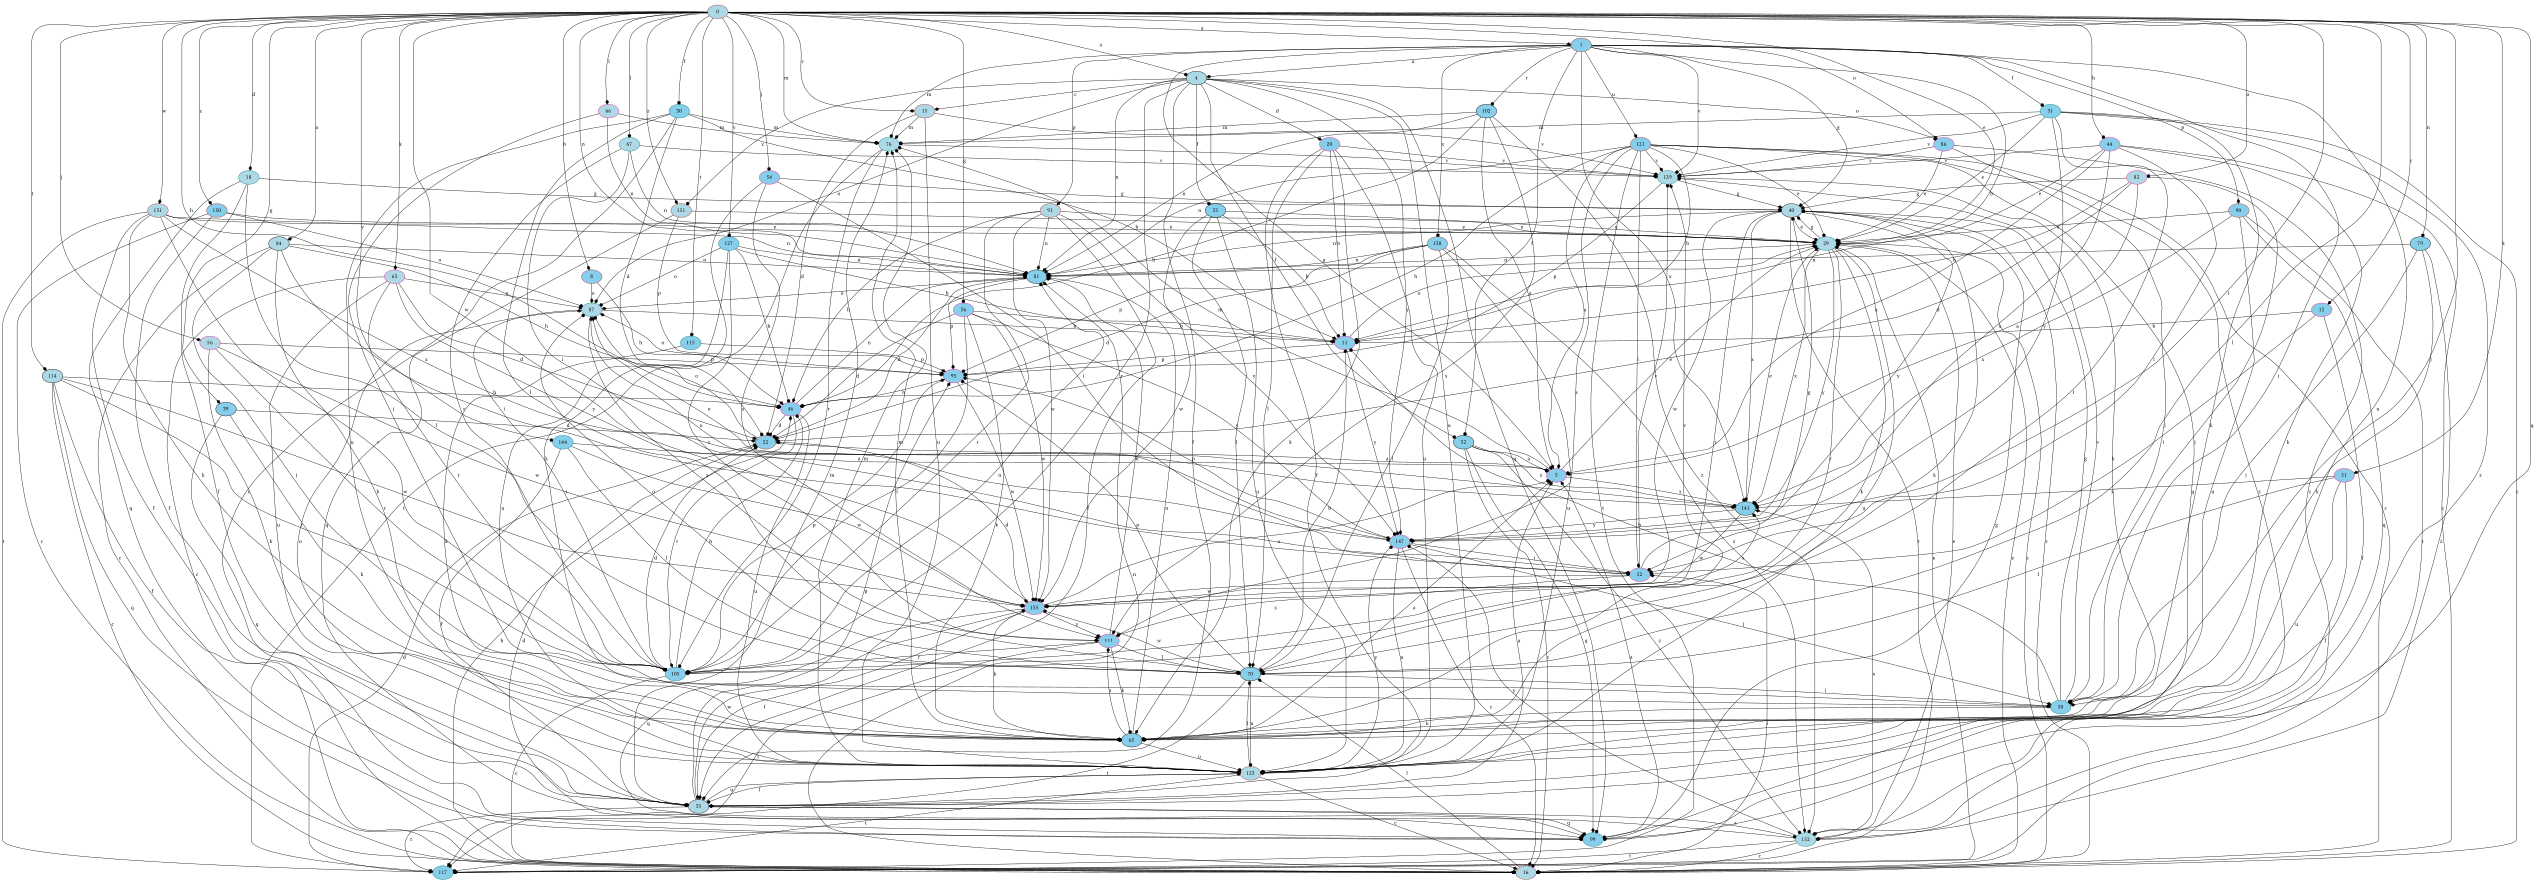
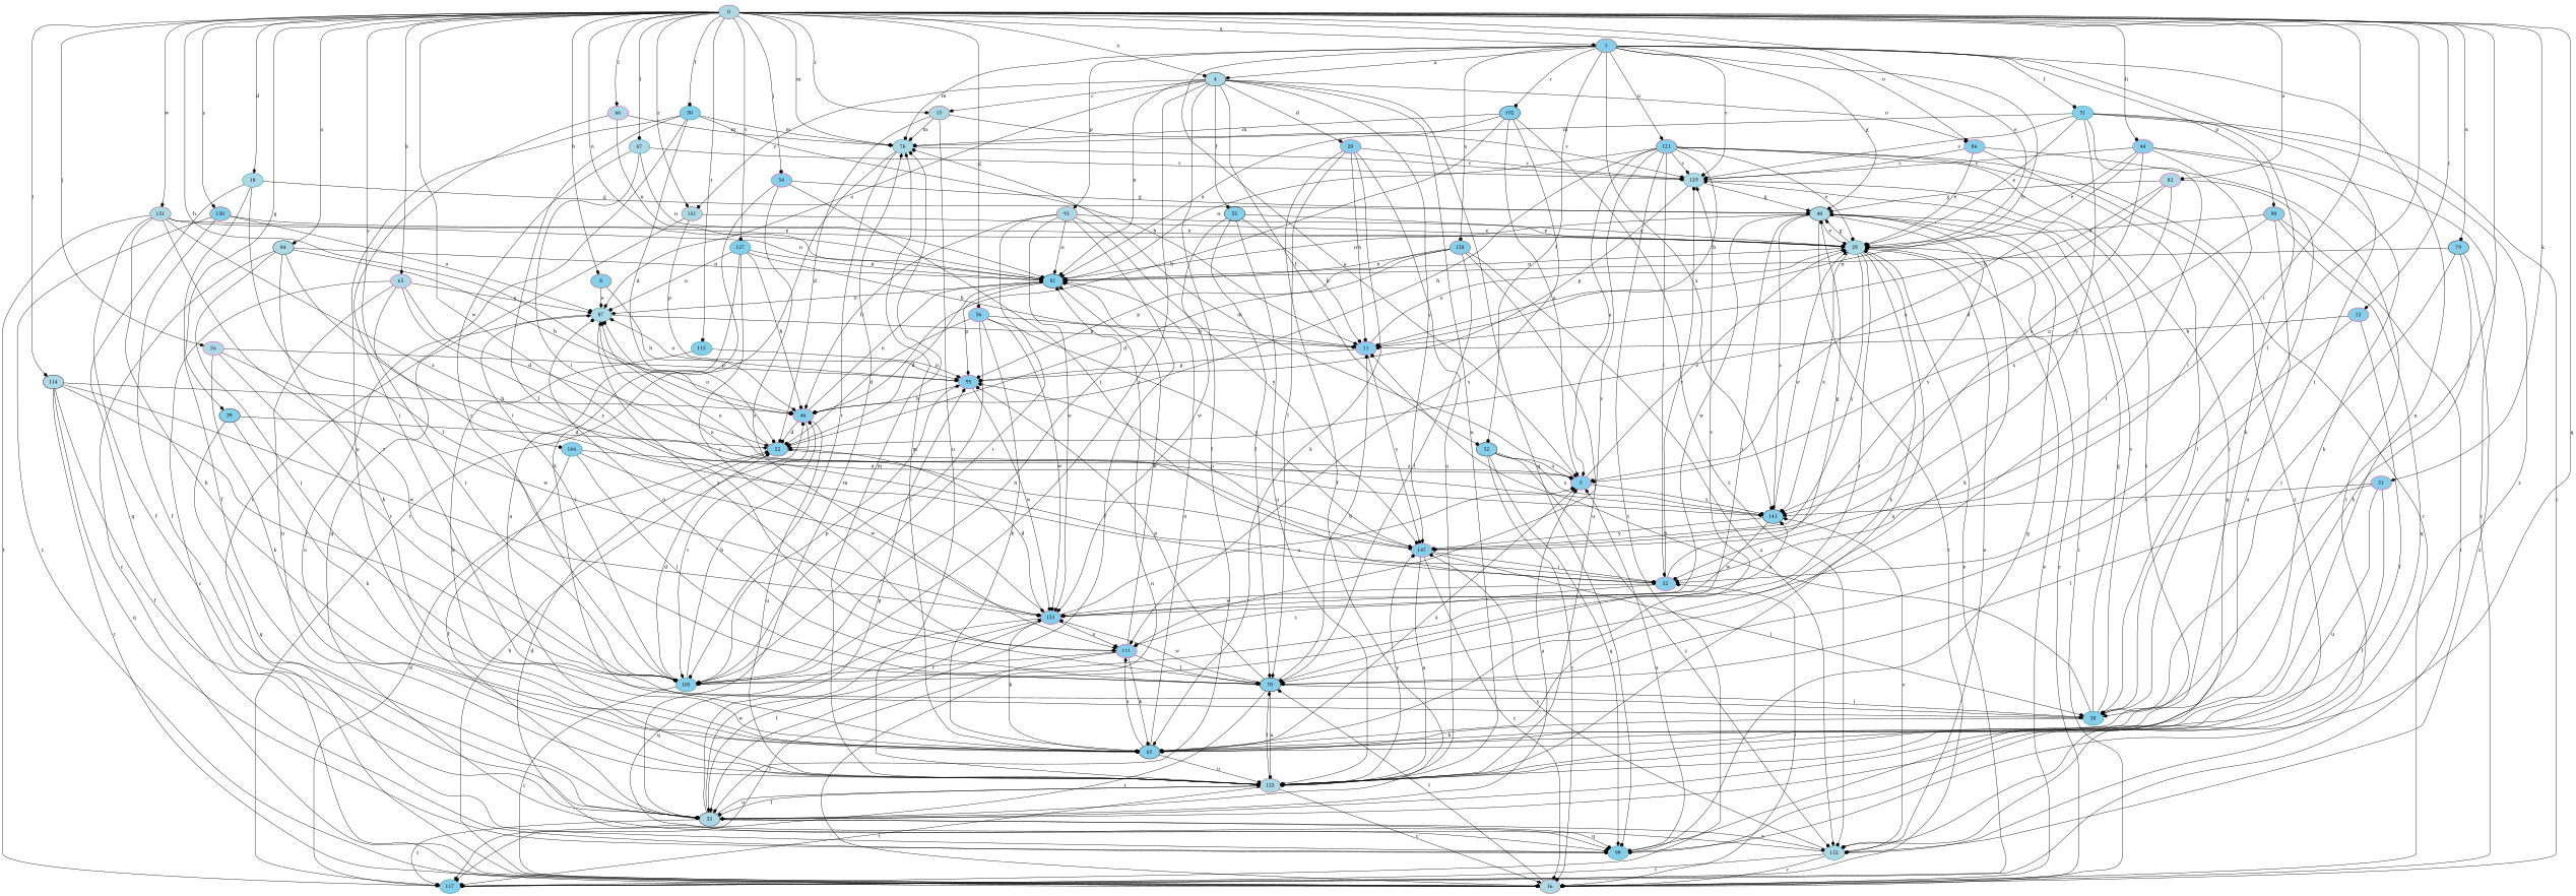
  strict digraph {
    fontname="PT Serif"
    node [color=deeppink fillcolor=skyblue fontname="PT Serif" style=filled]
    edge [arrowhead=diamond fontname="PT Serif"]
    0 [color=brown fillcolor=lightblue]
    1 [color=brown]
    4 [color=black fillcolor=lightblue]
    8 [color=brown]
    12
    15 [color=brown fillcolor=lightblue]
    18 [color=teal fillcolor=lightblue]
    29 [color=teal fillcolor=lightblue]
    30 [color=teal]
    36
    39 [color=black]
    44
    46
    51
    52
    54
    56 [fillcolor=lightblue]
    58 [color=teal]
    63 [fillcolor=lightblue]
    66 [fillcolor=lightblue]
    67 [color=teal fillcolor=lightblue]
    70 [color=black]
    76 [color=teal fillcolor=lightblue]
    79 [color=black]
    81 [color=black]
    82 [fillcolor=lightblue]
    84 [color=black fillcolor=lightblue]
    86
    99 [color=teal]
    114 [color=black fillcolor=lightblue]
    115 [color=teal]
    127 [color=teal]
    131 [color=brown fillcolor=lightblue]
    135
    144 [color=teal]
    150 [color=brown]
    151 [color=brown fillcolor=lightblue]
    5
    11
    31 [color=teal]
    32 [color=black]
    40 [color=black fillcolor=lightblue]
    90 [color=brown]
    91 [color=brown fillcolor=lightblue]
    102 [color=black]
    121 [color=brown]
    123 [color=brown fillcolor=lightblue]
    129 [color=teal fillcolor=lightblue]
    138 [color=brown]
    141 [color=black]
    20
    33 [color=black]
    35 [color=black fillcolor=lightblue]
    87 [color=teal fillcolor=lightblue]
    105 [color=teal]
    147
    22 [color=brown]
    16 [color=brown fillcolor=lightblue]
    n59 [color=black label=65]
    111
    93
    117 [color=teal]
    152 [color=teal fillcolor=lightblue]
    0 -> 1 [label=a]
    0 -> 4 [arrowhead=dot label=a]
    0 -> 8 [label=b]
    0 -> 12 [label=c]
    0 -> 15 [label=c]
    0 -> 18 [label=d]
    0 -> 29 [label=e]
    0 -> 30 [arrowhead=dot label=f]
    0 -> 36 [arrowhead=dot label=g]
    0 -> 39 [label=g]
    0 -> 44 [arrowhead=dot label=h]
    0 -> 46 [label=h]
    0 -> 51 [label=k]
    0 -> 52 [arrowhead=dot label=i]
    0 -> 54 [arrowhead=dot label=j]
    0 -> 56 [label=j]
    0 -> 58 [label=j]
    0 -> 63 [label=k]
    0 -> 66 [label=l]
    0 -> 67 [arrowhead=dot label=l]
    0 -> 70 [label=l]
    0 -> 76 [label=m]
    0 -> 79 [arrowhead=dot label=n]
    0 -> 81 [arrowhead=dot label=n]
    0 -> 82 [arrowhead=dot label=o]
    0 -> 84 [label=o]
    0 -> 86 [label=o]
    0 -> 99 [arrowhead=dot label=q]
    0 -> 114 [label=t]
    0 -> 115 [arrowhead=dot label=t]
    0 -> 127 [arrowhead=dot label=v]
    0 -> 131 [label=w]
    0 -> 135 [label=w]
    0 -> 144 [arrowhead=dot label=y]
    0 -> 150 [label=z]
    0 -> 151 [label=z]
    1 -> 4 [label=a]
    1 -> 58 [arrowhead=dot label=j]
    1 -> 76 [arrowhead=dot label=m]
    1 -> 5 [arrowhead=dot label=a]
    1 -> 11 [label=b]
    1 -> 31 [arrowhead=dot label=f]
    1 -> 32 [arrowhead=dot label=f]
    1 -> 40 [arrowhead=dot label=g]
    1 -> 90 [label=p]
    1 -> 91 [label=p]
    1 -> 102 [arrowhead=dot label=r]
    1 -> 121 [label=u]
    1 -> 123 [label=u]
    1 -> 129 [arrowhead=dot label=v]
    1 -> 138 [arrowhead=dot label=x]
    1 -> 141 [arrowhead=dot label=x]
    4 -> 15 [label=c]
    4 -> 81 [label=n]
    4 -> 86 [arrowhead=dot label=o]
    4 -> 99 [arrowhead=dot label=q]
    4 -> 151 [arrowhead=dot label=z]
    4 -> 32 [arrowhead=dot label=f]
    4 -> 123 [label=u]
    4 -> 20 [label=d]
    4 -> 33 [arrowhead=dot label=f]
    4 -> 35 [label=f]
    4 -> 87 [label=o]
    4 -> 105 [label=r]
    4 -> 147 [label=y]
    8 -> 46 [label=h]
    8 -> 87 [label=o]
    12 -> 52 [arrowhead=dot label=i]
    12 -> 11 [arrowhead=dot label=b]
    12 -> 35 [label=f]
    15 -> 76 [label=m]
    15 -> 123 [label=u]
    15 -> 129 [label=v]
    15 -> 22 [arrowhead=dot label=d]
    18 -> 70 [label=l]
    18 -> 99 [arrowhead=dot label=q]
    18 -> 40 [arrowhead=dot label=g]
    18 -> 35 [label=f]
    29 -> 81 [arrowhead=dot label=n]
    29 -> 40 [label=g]
    29 -> 123 [arrowhead=dot label=u]
    29 -> 141 [arrowhead=dot label=x]
    29 -> 105 [arrowhead=dot label=r]
    29 -> 147 [label=y]
    29 -> 16 [arrowhead=dot label=c]
    29 -> n59 [arrowhead=dot label=k]
    30 -> 70 [label=l]
    30 -> 76 [label=m]
    30 -> 11 [label=b]
    30 -> 123 [arrowhead=dot label=u]
    30 -> 22 [arrowhead=dot label=d]
    30 -> 16 [label=c]
    36 -> 135 [arrowhead=dot label=w]
    36 -> 11 [label=b]
    36 -> 105 [label=r]
    36 -> 147 [label=y]
    36 -> 22 [arrowhead=dot label=d]
    36 -> n59 [label=k]
    39 -> 99 [arrowhead=dot label=q]
    39 -> 22 [label=d]
    39 -> n59 [label=k]
    44 -> 29 [arrowhead=dot label=e]
    44 -> 52 [arrowhead=dot label=i]
    44 -> 5 [arrowhead=dot label=a]
    44 -> 129 [arrowhead=dot label=v]
    44 -> 141 [arrowhead=dot label=x]
    44 -> 16 [label=c]
    44 -> n59 [label=k]
    46 -> 81 [arrowhead=dot label=n]
    46 -> 123 [arrowhead=dot label=u]
    46 -> 105 [label=r]
    46 -> 22 [arrowhead=dot label=d]
    51 -> 70 [label=l]
    51 -> 123 [label=u]
    51 -> 141 [arrowhead=dot label=x]
    51 -> 35 [label=f]
    52 -> 135 [label=w]
    52 -> 40 [arrowhead=dot label=g]
    52 -> 129 [arrowhead=dot label=v]
    52 -> 111 [label=s]
    54 -> 52 [label=i]
    54 -> 40 [arrowhead=dot label=g]
    54 -> n59 [label=k]
    54 -> 111 [label=s]
    56 -> 135 [label=w]
    56 -> 105 [label=r]
    56 -> n59 [arrowhead=dot label=k]
    56 -> 93 [label=p]
    58 -> 11 [arrowhead=dot label=b]
    58 -> 40 [arrowhead=dot label=g]
    58 -> 129 [arrowhead=dot label=v]
    58 -> n59 [label=k]
    63 -> 123 [arrowhead=dot label=u]
    63 -> 87 [arrowhead=dot label=o]
    63 -> 105 [label=r]
    63 -> 147 [arrowhead=dot label=y]
    63 -> 22 [label=d]
    63 -> 16 [arrowhead=dot label=c]
    66 -> 58 [label=j]
    66 -> 76 [label=m]
    66 -> 81 [label=n]
    67 -> 52 [arrowhead=dot label=i]
    67 -> 81 [arrowhead=dot label=n]
    67 -> 129 [arrowhead=dot label=v]
    67 -> 105 [label=r]
    70 -> 58 [arrowhead=dot label=j]
    70 -> 135 [arrowhead=dot label=w]
    70 -> 11 [arrowhead=dot label=b]
    70 -> 123 [arrowhead=dot label=u]
    70 -> 129 [label=v]
    70 -> 87 [arrowhead=dot label=o]
    70 -> 93 [arrowhead=dot label=p]
    70 -> 117 [arrowhead=dot label=t]
    76 -> 129 [arrowhead=dot label=v]
    76 -> 105 [arrowhead=dot label=r]
    76 -> 117 [label=t]
    79 -> 58 [arrowhead=dot label=j]
    79 -> 81 [arrowhead=dot label=n]
    79 -> n59 [arrowhead=dot label=k]
    79 -> 152 [label=z]
    81 -> 87 [label=o]
    81 -> 22 [label=d]
    81 -> 93 [label=p]
    82 -> 58 [arrowhead=dot label=j]
    82 -> 5 [label=a]
    82 -> 11 [label=b]
    82 -> 40 [arrowhead=dot label=g]
    82 -> 22 [label=d]
    84 -> 46 [label=h]
    84 -> 52 [arrowhead=dot label=i]
    84 -> 58 [label=j]
    84 -> 81 [arrowhead=dot label=n]
    84 -> 16 [label=c]
    84 -> n59 [label=k]
    86 -> 29 [arrowhead=dot label=e]
    86 -> 58 [label=j]
    86 -> 129 [arrowhead=dot label=v]
    86 -> 152 [arrowhead=dot label=z]
    99 -> 5 [label=a]
    99 -> 40 [arrowhead=dot label=g]
    114 -> 46 [label=h]
    114 -> 99 [arrowhead=dot label=q]
    114 -> 135 [label=w]
    114 -> 35 [arrowhead=dot label=f]
    114 -> 105 [arrowhead=dot label=r]
    114 -> 16 [label=c]
    115 -> n59 [arrowhead=dot label=k]
    115 -> 93 [label=p]
    127 -> 46 [arrowhead=dot label=h]
    127 -> 81 [arrowhead=dot label=n]
    127 -> 11 [arrowhead=dot label=b]
    127 -> 123 [arrowhead=dot label=u]
    127 -> 87 [arrowhead=dot label=o]
    127 -> 111 [label=s]
    131 -> 29 [arrowhead=dot label=e]
    131 -> 81 [arrowhead=dot label=n]
    131 -> 141 [label=x]
    131 -> 35 [label=f]
    131 -> 105 [arrowhead=dot label=r]
    131 -> n59 [arrowhead=dot label=k]
    131 -> 117 [label=t]
    135 -> 99 [arrowhead=dot label=q]
    135 -> 5 [arrowhead=dot label=a]
    135 -> 141 [label=x]
    135 -> 35 [label=f]
    135 -> 22 [label=d]
    135 -> n59 [label=k]
    135 -> 111 [label=s]
    144 -> 70 [arrowhead=dot label=l]
    144 -> 135 [arrowhead=dot label=w]
    144 -> 5 [arrowhead=dot label=a]
    144 -> 35 [label=f]
    150 -> 29 [arrowhead=dot label=e]
    150 -> 35 [label=f]
    150 -> 87 [arrowhead=dot label=o]
    150 -> 16 [arrowhead=dot label=c]
    151 -> 29 [arrowhead=dot label=e]
    151 -> 99 [label=q]
    151 -> 93 [label=p]
    5 -> 29 [arrowhead=dot label=e]
    5 -> 76 [arrowhead=dot label=m]
    5 -> 141 [arrowhead=dot label=x]
    11 -> 29 [label=e]
    11 -> 147 [arrowhead=dot label=y]
    11 -> 93 [arrowhead=dot label=p]
    31 -> 29 [label=e]
    31 -> 70 [label=l]
    31 -> 76 [arrowhead=dot label=m]
    31 -> 129 [label=v]
    31 -> 147 [label=y]
    31 -> 16 [label=c]
    31 -> n59 [label=k]
    31 -> 152 [arrowhead=dot label=z]
    32 -> 99 [label=q]
    32 -> 5 [arrowhead=dot label=a]
    32 -> 141 [label=x]
    32 -> 16 [arrowhead=dot label=c]
    32 -> 152 [arrowhead=dot label=z]
    40 -> 29 [arrowhead=dot label=e]
    40 -> 81 [arrowhead=dot label=n]
    40 -> 135 [label=w]
    40 -> 141 [label=x]
    40 -> 105 [label=r]
    40 -> 147 [label=y]
    40 -> 16 [arrowhead=dot label=c]
    40 -> n59 [arrowhead=dot label=k]
    40 -> 117 [arrowhead=dot label=t]
    90 -> 29 [label=e]
    90 -> 99 [arrowhead=dot label=q]
    90 -> 123 [arrowhead=dot label=u]
    90 -> 141 [arrowhead=dot label=x]
    90 -> 117 [label=t]
    91 -> 29 [label=e]
    91 -> 46 [label=h]
    91 -> 81 [label=n]
    91 -> 135 [arrowhead=dot label=w]
    91 -> 35 [label=f]
    91 -> 105 [label=r]
    91 -> 147 [arrowhead=dot label=y]
    102 -> 46 [label=h]
    102 -> 76 [arrowhead=dot label=m]
    102 -> 81 [arrowhead=dot label=n]
    102 -> 5 [label=a]
    102 -> 111 [label=s]
    102 -> 152 [arrowhead=dot label=z]
    121 -> 29 [arrowhead=dot label=e]
    121 -> 46 [label=h]
    121 -> 52 [label=i]
    121 -> 81 [label=n]
    121 -> 99 [arrowhead=dot label=q]
    121 -> 5 [label=a]
    121 -> 11 [label=b]
    121 -> 129 [label=v]
    121 -> 16 [label=c]
    121 -> 111 [label=s]
    121 -> 117 [label=t]
    121 -> 152 [label=z]
    123 -> 70 [label=l]
    123 -> 76 [arrowhead=dot label=m]
    123 -> 35 [arrowhead=dot label=f]
    123 -> 87 [label=o]
    123 -> 147 [arrowhead=dot label=y]
    123 -> 16 [label=c]
    123 -> 117 [arrowhead=dot label=t]
    129 -> 40 [label=g]
    129 -> n59 [arrowhead=dot label=k]
    129 -> 93 [arrowhead=dot label=p]
    138 -> 70 [arrowhead=dot label=l]
    138 -> 81 [label=n]
    138 -> 123 [label=u]
    138 -> 22 [arrowhead=dot label=d]
    138 -> 93 [arrowhead=dot label=p]
    138 -> 152 [label=z]
    141 -> 29 [label=e]
    141 -> 135 [label=w]
    141 -> 87 [label=o]
    141 -> 147 [arrowhead=dot label=y]
    20 -> 70 [label=l]
    20 -> 11 [arrowhead=dot label=b]
    20 -> 123 [arrowhead=dot label=u]
    20 -> 129 [label=v]
    20 -> 35 [label=f]
    20 -> n59 [label=k]
    33 -> 29 [arrowhead=dot label=e]
    33 -> 70 [label=l]
    33 -> 135 [label=w]
    33 -> 11 [arrowhead=dot label=b]
    33 -> 123 [label=u]
    35 -> 76 [label=m]
    35 -> 99 [arrowhead=dot label=q]
    35 -> 135 [arrowhead=dot label=w]
    35 -> 5 [label=a]
    35 -> 123 [arrowhead=dot label=u]
    35 -> 93 [label=p]
    35 -> 117 [label=t]
    35 -> 152 [arrowhead=dot label=z]
    87 -> 11 [label=b]
    87 -> 105 [arrowhead=dot label=r]
    87 -> 111 [label=s]
    105 -> 46 [arrowhead=dot label=h]
    105 -> 81 [arrowhead=dot label=n]
    105 -> 22 [label=d]
    105 -> 16 [label=c]
    105 -> 93 [label=p]
    147 -> 52 [arrowhead=dot label=i]
    147 -> 58 [label=j]
    147 -> 123 [arrowhead=dot label=u]
    147 -> 87 [label=o]
    147 -> 16 [label=c]
    147 -> 93 [arrowhead=dot label=p]
    22 -> 5 [label=a]
    22 -> 87 [arrowhead=dot label=o]
    16 -> 29 [arrowhead=dot label=e]
-   16 -> 46 [label=h]
+   16 -> 46 [arrowhead=dot label=h]
    16 -> 52 [label=i]
    16 -> 70 [label=l]
    16 -> 81 [label=n]
    n59 -> 76 [label=m]
    n59 -> 81 [label=n]
    n59 -> 5 [arrowhead=dot label=a]
    n59 -> 123 [arrowhead=dot label=u]
    n59 -> 111 [label=s]
    111 -> 70 [label=l]
    111 -> 81 [arrowhead=dot label=n]
    111 -> 105 [label=r]
    111 -> n59 [arrowhead=dot label=k]
    111 -> 117 [label=t]
    93 -> 46 [arrowhead=dot label=h]
    93 -> 135 [arrowhead=dot label=w]
    93 -> 87 [label=o]
    117 -> 29 [arrowhead=dot label=e]
    117 -> 22 [arrowhead=dot label=d]
    152 -> 29 [arrowhead=dot label=e]
    152 -> 141 [label=x]
    152 -> 147 [arrowhead=dot label=y]
    152 -> 22 [arrowhead=dot label=d]
    152 -> 16 [arrowhead=dot label=c]
    152 -> 117 [arrowhead=dot label=t]
  }
